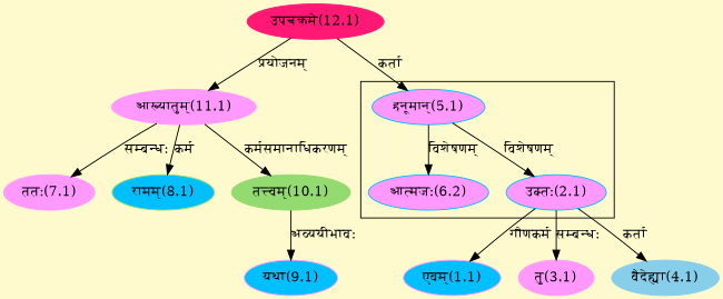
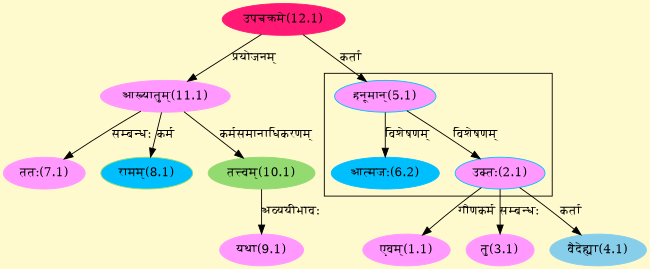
  digraph {
    bgcolor=lemonchiffon1
    compound=true
    rankdir=BT
    node [color="#FF99FF" style=filled]
    edge [dir=back]
    n1 [color="#00BFFF" fillcolor="#FF99FF" label="उक्तः(2.1)"]
    n2 [color="#00BFFF" fillcolor="#FF99FF" label="हनूमान्(5.1)"]
-   n3 [color="#00BFFF" label="आत्मजः(6.2)" fillcolor="#FF99FF"]
+   n3 [color="#00BFFF" label="आत्मजः(6.2)"]
    n4 [color="#FF1975" label="उपचक्रमे(12.1)"]
-   n5 [label="एवम्(1.1)" fillcolor="#00BFFF"]
+   n5 [label="एवम्(1.1)"]
    n6 [label="तु(3.1)"]
    n7 [color="#87CEEB" label="वैदेह्या(4.1)"]
    n8 [label="ततः(7.1)"]
    n9 [label="आख्यातुम्(11.1)"]
    n10 [color="#93DB70" fillcolor="#00BFFF" label="रामम्(8.1)"]
-   n11 [label="यथा(9.1)" fillcolor="#00BFFF"]
+   n11 [label="यथा(9.1)"]
    n12 [color="#93DB70" label="तत्त्वम्(10.1)"]
    subgraph cluster_1 {
      n1
      n2
      n3
    }
    n1 -> n2 [label="विशेषणम्"]
    n2 -> n4 [label="कर्ता"]
    n3 -> n2 [label="विशेषणम्"]
    n5 -> n1 [label="गौणकर्म"]
    n6 -> n1 [label="सम्बन्धः"]
    n7 -> n1 [label="कर्ता"]
    n8 -> n9 [label="सम्बन्धः"]
    n9 -> n4 [label="प्रयोजनम्"]
    n10 -> n9 [label="कर्म"]
    n11 -> n12 [label="अव्ययीभावः"]
    n12 -> n9 [label="कर्मसमानाधिकरणम्"]
  }
